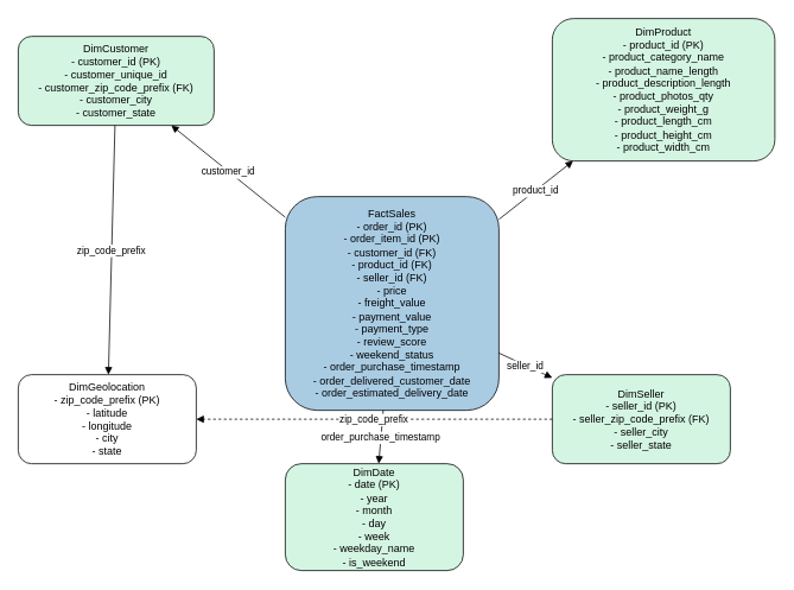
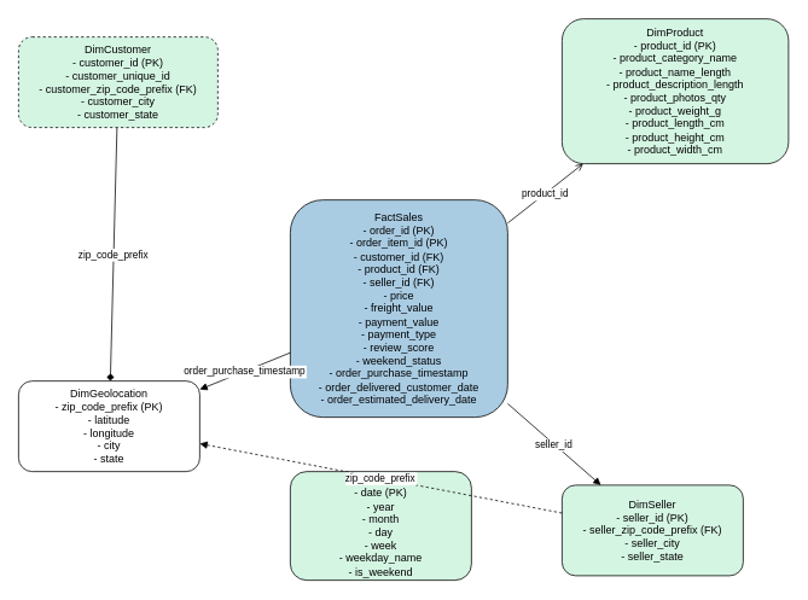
  <mxCell id="0" />
  <mxCell id="1" parent="0" />
  <mxCell id="2" value="FactSales&#10;- order_id (PK)&#10;- order_item_id (PK)&#10;- customer_id (FK)&#10;- product_id (FK)&#10;- seller_id (FK)&#10;- price&#10;- freight_value&#10;- payment_value&#10;- payment_type&#10;- review_score&#10;- weekend_status&#10;- order_purchase_timestamp&#10;- order_delivered_customer_date&#10;- order_estimated_delivery_date" style="rounded=1;whiteSpace=wrap;fillColor=#A9CCE3;fontSize=12;" vertex="1" parent="1"><mxGeometry x="320" y="220" width="240" height="240" as="geometry" /></mxCell>
- <mxCell id="3" value="DimCustomer&#10;- customer_id (PK)&#10;- customer_unique_id&#10;- customer_zip_code_prefix (FK)&#10;- customer_city&#10;- customer_state" style="rounded=1;whiteSpace=wrap;fillColor=#D5F5E3;fontSize=12;" vertex="1" parent="1"><mxGeometry x="20" y="40" width="220" height="100" as="geometry" /></mxCell>
+ <mxCell id="3" value="DimCustomer&#10;- customer_id (PK)&#10;- customer_unique_id&#10;- customer_zip_code_prefix (FK)&#10;- customer_city&#10;- customer_state" style="rounded=1;whiteSpace=wrap;fillColor=#D5F5E3;fontSize=12;dashed=1;" vertex="1" parent="1"><mxGeometry x="20" y="40" width="220" height="100" as="geometry" /></mxCell>
  <mxCell id="4" value="DimProduct&#10;- product_id (PK)&#10;- product_category_name&#10;- product_name_length&#10;- product_description_length&#10;- product_photos_qty&#10;- product_weight_g&#10;- product_length_cm&#10;- product_height_cm&#10;- product_width_cm" style="rounded=1;whiteSpace=wrap;fillColor=#D5F5E3;fontSize=12;" vertex="1" parent="1"><mxGeometry x="620" y="20" width="250" height="160" as="geometry" /></mxCell>
- <mxCell id="5" value="DimSeller&#10;- seller_id (PK)&#10;- seller_zip_code_prefix (FK)&#10;- seller_city&#10;- seller_state" style="rounded=1;whiteSpace=wrap;fillColor=#D5F5E3;fontSize=12;" vertex="1" parent="1"><mxGeometry x="620" y="420" width="200" height="100" as="geometry" /></mxCell>
+ <mxCell id="5" value="DimSeller&#10;- seller_id (PK)&#10;- seller_zip_code_prefix (FK)&#10;- seller_city&#10;- seller_state" style="rounded=1;whiteSpace=wrap;fillColor=#D5F5E3;fontSize=12;" vertex="1" parent="1"><mxGeometry x="620" y="535" width="200" height="100" as="geometry" /></mxCell>
  <mxCell id="6" value="DimDate&#10;- date (PK)&#10;- year&#10;- month&#10;- day&#10;- week&#10;- weekday_name&#10;- is_weekend" style="rounded=1;whiteSpace=wrap;fillColor=#D5F5E3;fontSize=12;" vertex="1" parent="1"><mxGeometry x="320" y="520" width="200" height="120" as="geometry" /></mxCell>
  <mxCell id="7" value="DimGeolocation&#10;- zip_code_prefix (PK)&#10;- latitude&#10;- longitude&#10;- city&#10;- state" style="rounded=1;whiteSpace=wrap;fillColor=#ffffff;fontSize=12;" vertex="1" parent="1"><mxGeometry x="20" y="420" width="200" height="100" as="geometry" /></mxCell>
- <mxCell id="8" style="endArrow=block;" edge="1" parent="1" source="2" target="3" value="customer_id"><mxGeometry relative="1" as="geometry" /></mxCell>
- <mxCell id="9" style="endArrow=block;" edge="1" parent="1" source="2" target="4" value="product_id"><mxGeometry relative="1" as="geometry" /></mxCell>
+ <mxCell id="9" style="endArrow=open;" edge="1" parent="1" source="2" target="4" value="product_id"><mxGeometry relative="1" as="geometry" /></mxCell>
  <mxCell id="10" style="endArrow=block;" edge="1" parent="1" source="2" target="5" value="seller_id"><mxGeometry relative="1" as="geometry" /></mxCell>
- <mxCell id="11" style="endArrow=block;" edge="1" parent="1" source="2" target="6" value="order_purchase_timestamp"><mxGeometry relative="1" as="geometry" /></mxCell>
- <mxCell id="12" style="endArrow=block;" edge="1" parent="1" source="3" target="7" value="zip_code_prefix"><mxGeometry relative="1" as="geometry" /></mxCell>
+ <mxCell id="11" style="endArrow=block;" edge="1" parent="1" source="2" target="7" value="order_purchase_timestamp"><mxGeometry relative="1" as="geometry" /></mxCell>
+ <mxCell id="12" style="endArrow=diamond;" edge="1" parent="1" source="3" target="7" value="zip_code_prefix"><mxGeometry relative="1" as="geometry" /></mxCell>
  <mxCell id="13" style="endArrow=block;dashed=1;" edge="1" parent="1" source="5" target="7" value="zip_code_prefix"><mxGeometry relative="1" as="geometry" /></mxCell>
